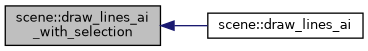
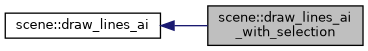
  digraph {
    rankdir=LR
    node [color=black fontname=Helvetica fontsize=10 shape=record style=filled]
    n1 [fillcolor=grey75 fontcolor=black height=0.2 label="scene::draw_lines_ai\l_with_selection" width=0.4]
    n2 [fillcolor=white height=0.2 label="scene::draw_lines_ai" width=0.4]
-   n1 -> n2 [color=midnightblue dir=back fontname=Helvetica fontsize=10 labelfontname=Helvetica labelfontsize=10 style=solid]
+   n2 -> n1 [color=midnightblue dir=back fontname=Helvetica fontsize=10 labelfontname=Helvetica labelfontsize=10 style=solid]
  }
